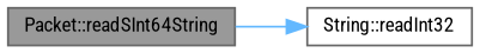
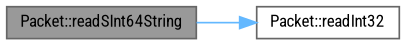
  digraph {
    rankdir=LR
    fontname="Roboto Condensed"
    node [fontname="Roboto Condensed" fontsize=10 shape=box style=filled]
    n1 [color=gray40 fillcolor=grey60 fontcolor=black height=0.2 label="Packet::readSInt64String" width=0.4]
-   n2 [color=grey40 fillcolor=white height=0.2 label="String::readInt32" width=0.4]
+   n2 [color=grey40 fillcolor=white height=0.2 label="Packet::readInt32" width=0.4]
    n1 -> n2 [color=steelblue1 fontname="Roboto Condensed" fontsize=10 labelfontname=Helvetica labelfontsize=10 style=solid]
  }
